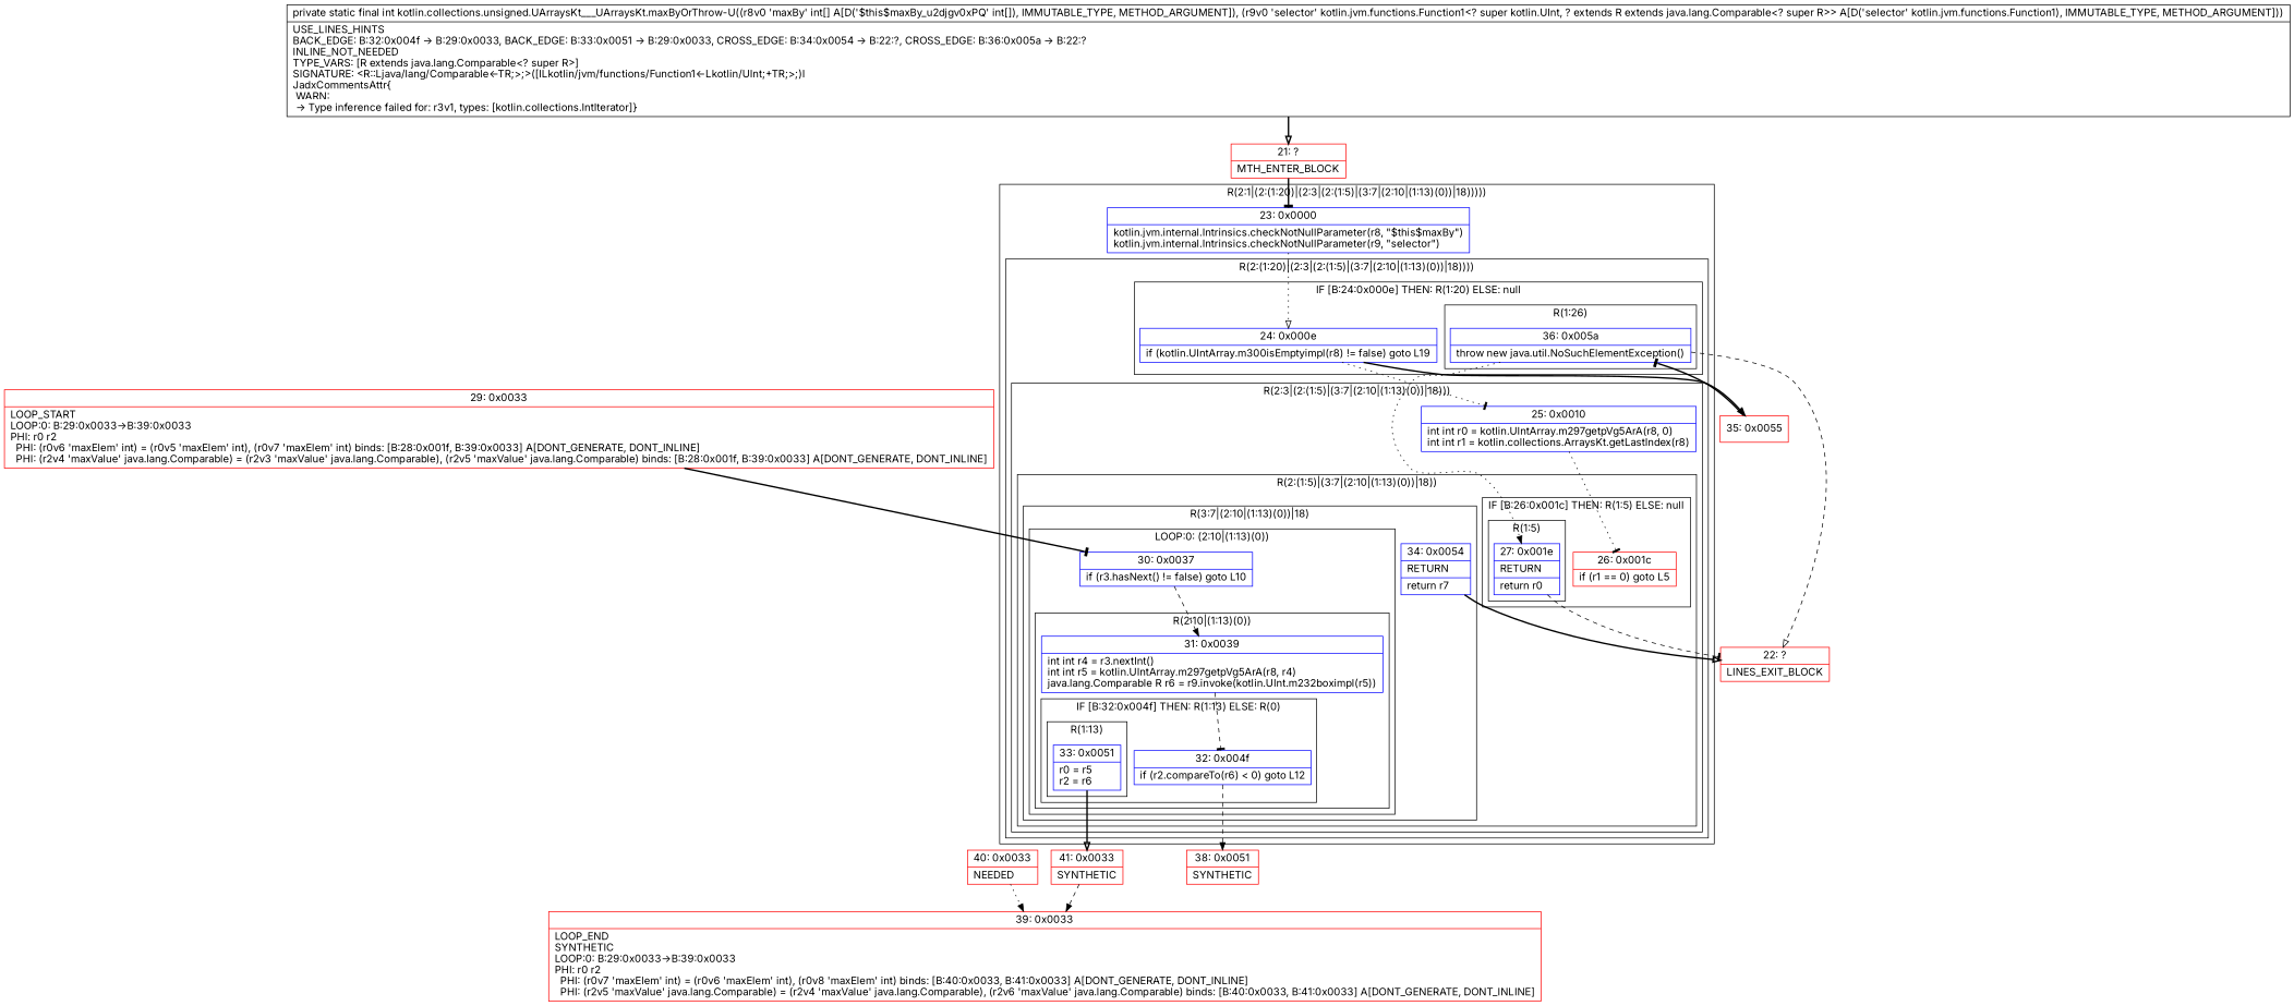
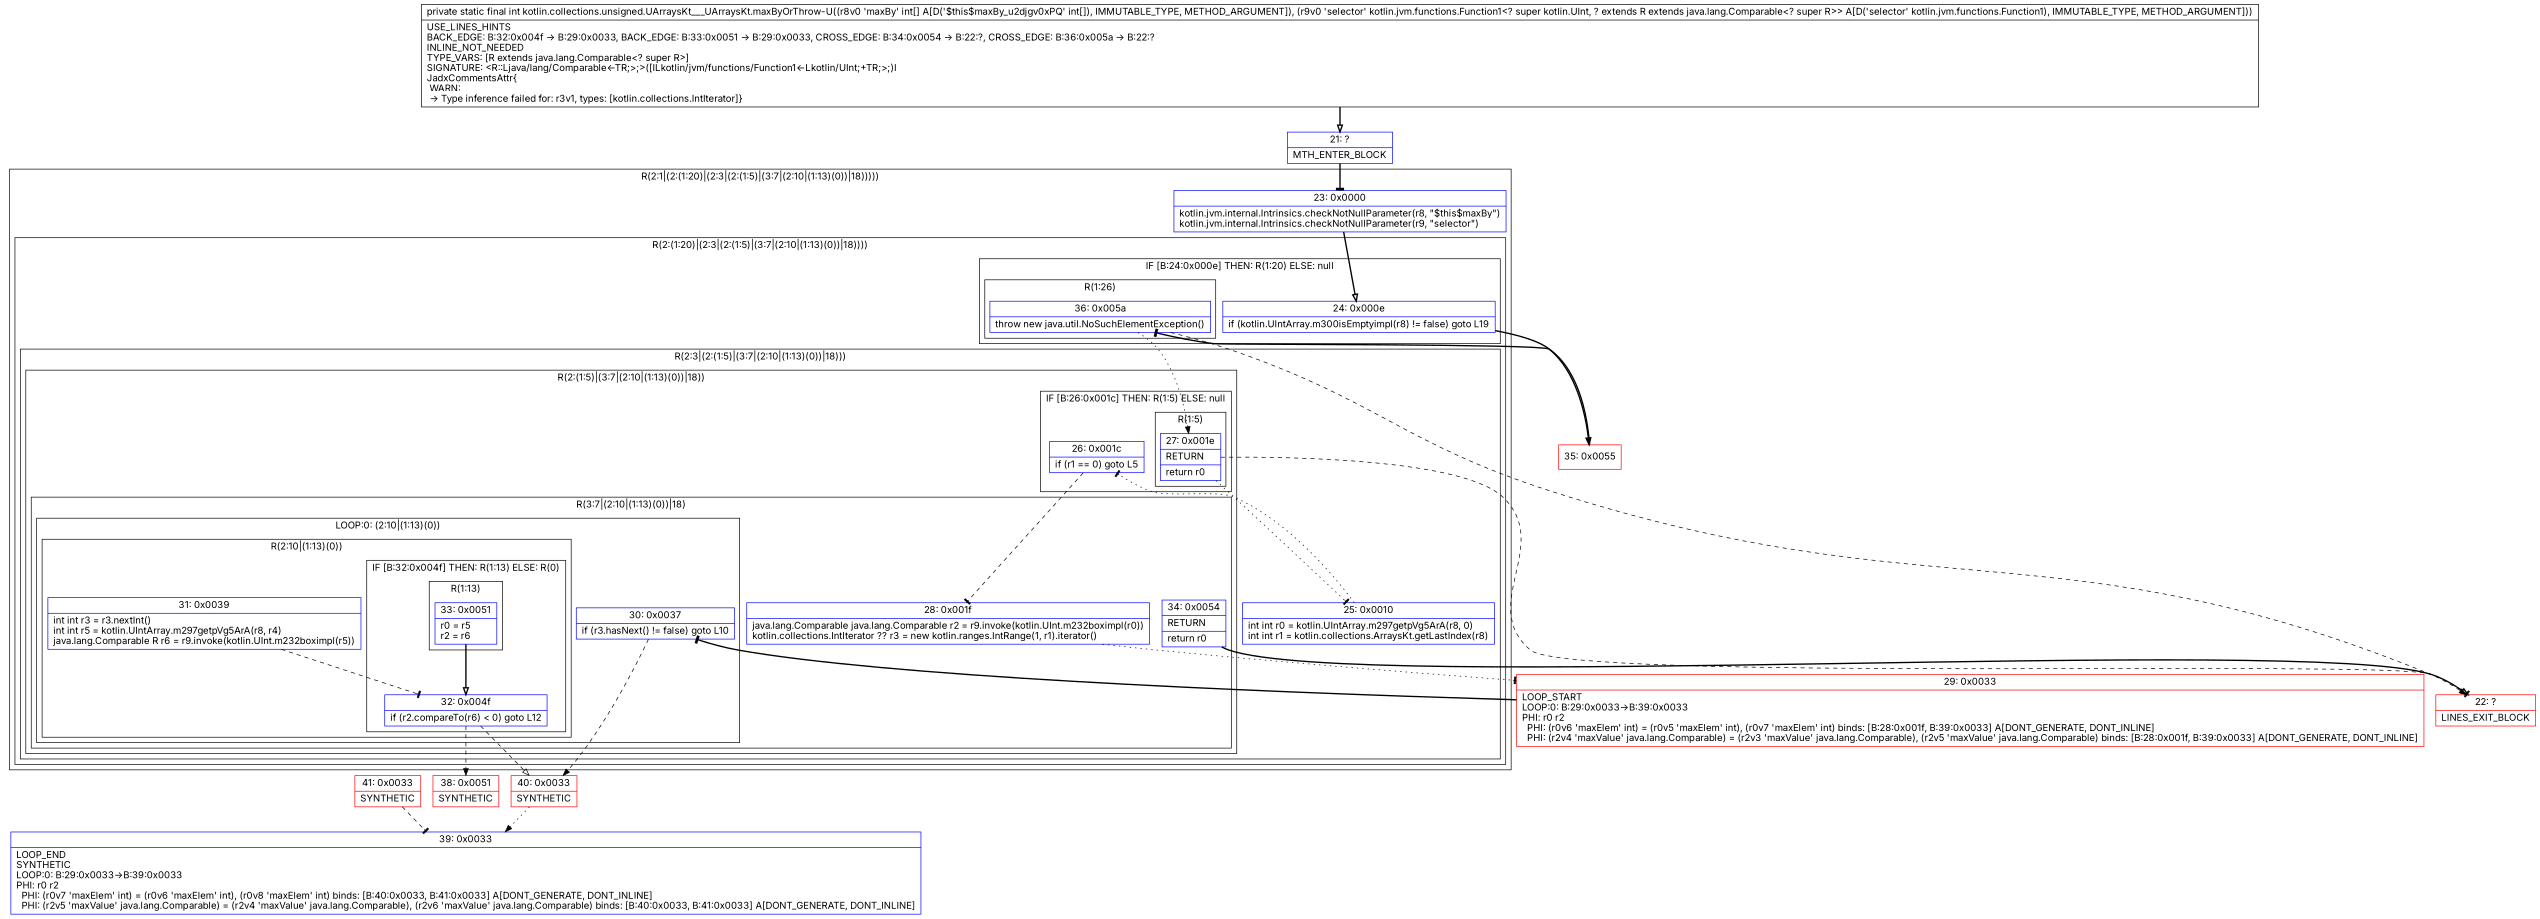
  digraph {
    fontname=Inter
    node [color=blue fontname=Inter shape=record]
    edge [arrowhead=tee fontname=Inter style=dashed]
    n1 [label="{36\:\ 0x005a|throw new java.util.NoSuchElementException()\l}"]
    n2 [label="{24\:\ 0x000e|if (kotlin.UIntArray.m300isEmptyimpl(r8) != false) goto L19\l}"]
    n3 [label="{27\:\ 0x001e|RETURN\l|return r0\l}"]
-   n4 [color=red label="{26\:\ 0x001c|if (r1 == 0) goto L5\l}"]
+   n4 [label="{26\:\ 0x001c|if (r1 == 0) goto L5\l}"]
    n5 [label="{33\:\ 0x0051|r0 = r5\lr2 = r6\l}"]
    n6 [label="{32\:\ 0x004f|if (r2.compareTo(r6) \< 0) goto L12\l}"]
-   n7 [label="{31\:\ 0x0039|int int r4 = r3.nextInt()\lint int r5 = kotlin.UIntArray.m297getpVg5ArA(r8, r4)\ljava.lang.Comparable R r6 = r9.invoke(kotlin.UInt.m232boximpl(r5))\l}"]
+   n7 [label="{31\:\ 0x0039|int int r3 = r3.nextInt()\lint int r5 = kotlin.UIntArray.m297getpVg5ArA(r8, r4)\ljava.lang.Comparable R r6 = r9.invoke(kotlin.UInt.m232boximpl(r5))\l}"]
    n8 [label="{30\:\ 0x0037|if (r3.hasNext() != false) goto L10\l}"]
-   n10 [label="{34\:\ 0x0054|RETURN\l|return r7\l}"]
+   n9 [label="{28\:\ 0x001f|java.lang.Comparable java.lang.Comparable r2 = r9.invoke(kotlin.UInt.m232boximpl(r0))\lkotlin.collections.IntIterator ?? r3 = new kotlin.ranges.IntRange(1, r1).iterator()\l}"]
+   n10 [label="{34\:\ 0x0054|RETURN\l|return r0\l}"]
    n11 [label="{25\:\ 0x0010|int int r0 = kotlin.UIntArray.m297getpVg5ArA(r8, 0)\lint int r1 = kotlin.collections.ArraysKt.getLastIndex(r8)\l}"]
    n12 [label="{23\:\ 0x0000|kotlin.jvm.internal.Intrinsics.checkNotNullParameter(r8, \"$this$maxBy\")\lkotlin.jvm.internal.Intrinsics.checkNotNullParameter(r9, \"selector\")\l}"]
    n13 [color=red label="{22\:\ ?|LINES_EXIT_BLOCK\l}"]
    n14 [color=red label="{35\:\ 0x0055}"]
    n15 [color=red label="{41\:\ 0x0033|SYNTHETIC\l}"]
    n16 [color=red label="{38\:\ 0x0051|SYNTHETIC\l}"]
-   n17 [color=red label="{40\:\ 0x0033|NEEDED\l}"]
+   n17 [color=red label="{40\:\ 0x0033|SYNTHETIC\l}"]
    n18 [color=red label="{29\:\ 0x0033|LOOP_START\lLOOP:0: B:29:0x0033\-\>B:39:0x0033\lPHI: r0 r2 \l  PHI: (r0v6 'maxElem' int) = (r0v5 'maxElem' int), (r0v7 'maxElem' int) binds: [B:28:0x001f, B:39:0x0033] A[DONT_GENERATE, DONT_INLINE]\l  PHI: (r2v4 'maxValue' java.lang.Comparable) = (r2v3 'maxValue' java.lang.Comparable), (r2v5 'maxValue' java.lang.Comparable) binds: [B:28:0x001f, B:39:0x0033] A[DONT_GENERATE, DONT_INLINE]\l}"]
-   n19 [color=red label="{39\:\ 0x0033|LOOP_END\lSYNTHETIC\lLOOP:0: B:29:0x0033\-\>B:39:0x0033\lPHI: r0 r2 \l  PHI: (r0v7 'maxElem' int) = (r0v6 'maxElem' int), (r0v8 'maxElem' int) binds: [B:40:0x0033, B:41:0x0033] A[DONT_GENERATE, DONT_INLINE]\l  PHI: (r2v5 'maxValue' java.lang.Comparable) = (r2v4 'maxValue' java.lang.Comparable), (r2v6 'maxValue' java.lang.Comparable) binds: [B:40:0x0033, B:41:0x0033] A[DONT_GENERATE, DONT_INLINE]\l}"]
-   n20 [color=red label="{21\:\ ?|MTH_ENTER_BLOCK\l}"]
+   n19 [label="{39\:\ 0x0033|LOOP_END\lSYNTHETIC\lLOOP:0: B:29:0x0033\-\>B:39:0x0033\lPHI: r0 r2 \l  PHI: (r0v7 'maxElem' int) = (r0v6 'maxElem' int), (r0v8 'maxElem' int) binds: [B:40:0x0033, B:41:0x0033] A[DONT_GENERATE, DONT_INLINE]\l  PHI: (r2v5 'maxValue' java.lang.Comparable) = (r2v4 'maxValue' java.lang.Comparable), (r2v6 'maxValue' java.lang.Comparable) binds: [B:40:0x0033, B:41:0x0033] A[DONT_GENERATE, DONT_INLINE]\l}"]
+   n20 [label="{21\:\ ?|MTH_ENTER_BLOCK\l}"]
    n21 [label="{private static final int kotlin.collections.unsigned.UArraysKt___UArraysKt.maxByOrThrow\-U((r8v0 'maxBy' int[] A[D('$this$maxBy_u2djgv0xPQ' int[]), IMMUTABLE_TYPE, METHOD_ARGUMENT]), (r9v0 'selector' kotlin.jvm.functions.Function1\<? super kotlin.UInt, ? extends R extends java.lang.Comparable\<? super R\>\> A[D('selector' kotlin.jvm.functions.Function1), IMMUTABLE_TYPE, METHOD_ARGUMENT]))  | USE_LINES_HINTS\lBACK_EDGE: B:32:0x004f \-\> B:29:0x0033, BACK_EDGE: B:33:0x0051 \-\> B:29:0x0033, CROSS_EDGE: B:34:0x0054 \-\> B:22:?, CROSS_EDGE: B:36:0x005a \-\> B:22:?\lINLINE_NOT_NEEDED\lTYPE_VARS: [R extends java.lang.Comparable\<? super R\>]\lSIGNATURE: \<R::Ljava\/lang\/Comparable\<\-TR;\>;\>([ILkotlin\/jvm\/functions\/Function1\<\-Lkotlin\/UInt;+TR;\>;)I\lJadxCommentsAttr\{\l WARN: \l \-\> Type inference failed for: r3v1, types: [kotlin.collections.IntIterator]\}\l}" color=""]
    subgraph cluster_1 {
      label="R(2:1|(2:(1:20)|(2:3|(2:(1:5)|(3:7|(2:10|(1:13)(0))|18)))))"
      n12
      subgraph cluster_2 {
        label="R(2:(1:20)|(2:3|(2:(1:5)|(3:7|(2:10|(1:13)(0))|18))))"
        subgraph cluster_3 {
          label="IF [B:24:0x000e] THEN: R(1:20) ELSE: null"
          n2
          subgraph cluster_4 {
            label="R(1:26)"
            n1
          }
        }
        subgraph cluster_5 {
          label="R(2:3|(2:(1:5)|(3:7|(2:10|(1:13)(0))|18)))"
          n11
          subgraph cluster_6 {
            label="R(2:(1:5)|(3:7|(2:10|(1:13)(0))|18))"
            subgraph cluster_7 {
              label="IF [B:26:0x001c] THEN: R(1:5) ELSE: null"
              n4
              subgraph cluster_8 {
                label="R(1:5)"
                n3
              }
            }
            subgraph cluster_9 {
              label="R(3:7|(2:10|(1:13)(0))|18)"
+             n9
              n10
              subgraph cluster_10 {
                label="LOOP:0: (2:10|(1:13)(0))"
                n8
                subgraph cluster_11 {
                  label="R(2:10|(1:13)(0))"
                  n7
                  subgraph cluster_12 {
                    label="IF [B:32:0x004f] THEN: R(1:13) ELSE: R(0)"
                    n6
                    subgraph cluster_13 {
                      label="R(1:13)"
                      n5
                    }
                    subgraph cluster_14 {
                      label="R(0)"
                    }
                  }
                }
              }
            }
          }
        }
      }
    }
    n1 -> n3 [arrowhead=normal style=dotted]
-   n1 -> n13 [arrowhead=onormal]
-   n2 -> n11 [style=dotted]
+   n1 -> n13 [arrowhead=normal]
+   n3 -> n11 [style=dotted]
    n2 -> n14 [arrowhead=normal style=bold]
    n3 -> n13
-   n5 -> n15 [arrowhead=onormal style=bold]
+   n4 -> n9
+   n5 -> n6 [arrowhead=onormal style=bold]
    n6 -> n16 [arrowhead=normal]
+   n6 -> n17 [arrowhead=onormal]
    n7 -> n6
-   n8 -> n7 [arrowhead=normal]
+   n8 -> n17 [arrowhead=normal]
+   n9 -> n18 [style=dotted]
    n10 -> n13 [arrowhead=onormal style=bold]
    n11 -> n4 [style=dotted]
-   n12 -> n2 [arrowhead=onormal style=dotted]
+   n12 -> n2 [arrowhead=onormal style=bold]
    n14 -> n1 [style=bold]
-   n15 -> n19 [arrowhead=normal]
+   n15 -> n19
    n17 -> n19 [arrowhead=normal style=dotted]
    n18 -> n8 [style=bold]
    n20 -> n12 [style=bold]
    n21 -> n20 [arrowhead=onormal style=bold]
  }
